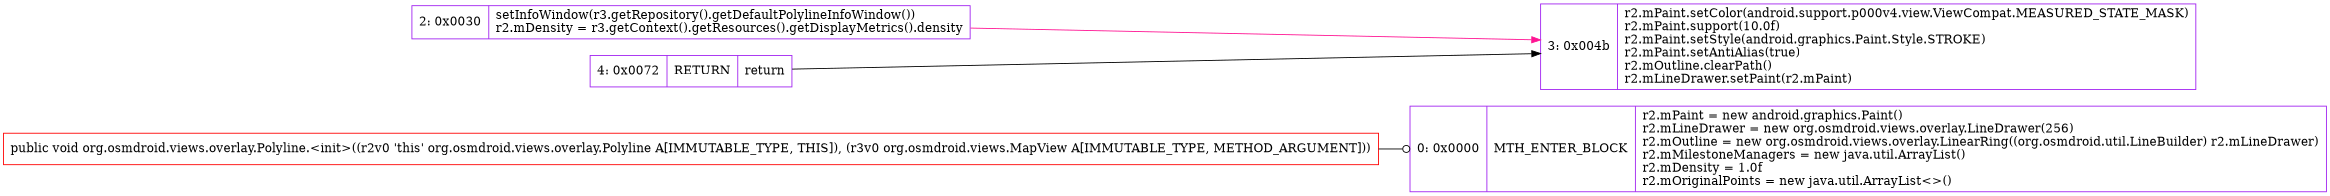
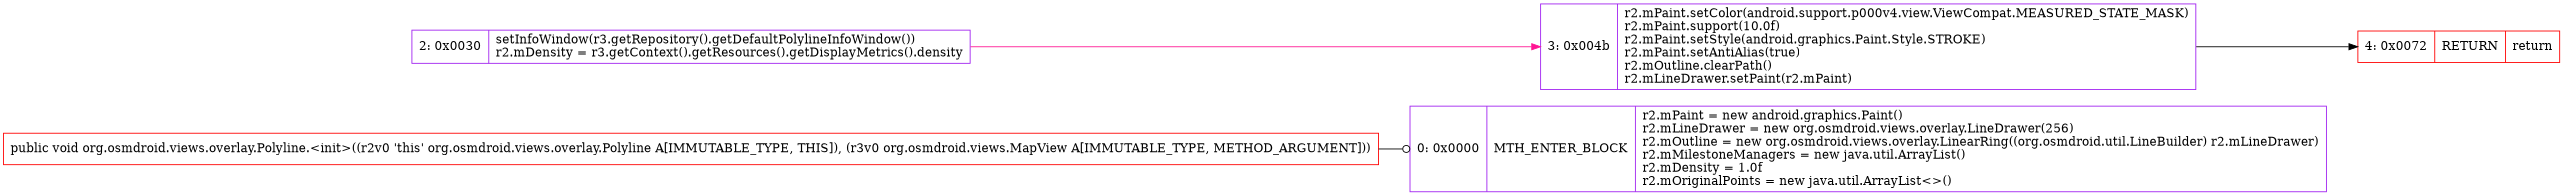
  digraph {
    rankdir=LR
    node [color=purple shape=record]
    edge [arrowhead=normal color=black]
    n1 [label="{0\:\ 0x0000|MTH_ENTER_BLOCK\l|r2.mPaint = new android.graphics.Paint()\lr2.mLineDrawer = new org.osmdroid.views.overlay.LineDrawer(256)\lr2.mOutline = new org.osmdroid.views.overlay.LinearRing((org.osmdroid.util.LineBuilder) r2.mLineDrawer)\lr2.mMilestoneManagers = new java.util.ArrayList()\lr2.mDensity = 1.0f\lr2.mOriginalPoints = new java.util.ArrayList\<\>()\l}"]
    n2 [label="{2\:\ 0x0030|setInfoWindow(r3.getRepository().getDefaultPolylineInfoWindow())\lr2.mDensity = r3.getContext().getResources().getDisplayMetrics().density\l}"]
    n3 [label="{3\:\ 0x004b|r2.mPaint.setColor(android.support.p000v4.view.ViewCompat.MEASURED_STATE_MASK)\lr2.mPaint.support(10.0f)\lr2.mPaint.setStyle(android.graphics.Paint.Style.STROKE)\lr2.mPaint.setAntiAlias(true)\lr2.mOutline.clearPath()\lr2.mLineDrawer.setPaint(r2.mPaint)\l}"]
-   n4 [label="{4\:\ 0x0072|RETURN\l|return\l}"]
+   n4 [color=red label="{4\:\ 0x0072|RETURN\l|return\l}"]
    n5 [color=red label="{public void org.osmdroid.views.overlay.Polyline.\<init\>((r2v0 'this' org.osmdroid.views.overlay.Polyline A[IMMUTABLE_TYPE, THIS]), (r3v0 org.osmdroid.views.MapView A[IMMUTABLE_TYPE, METHOD_ARGUMENT])) }"]
    n2 -> n3 [color=deeppink]
-   n4 -> n3
+   n3 -> n4
    n5 -> n1 [arrowhead=odot]
  }
